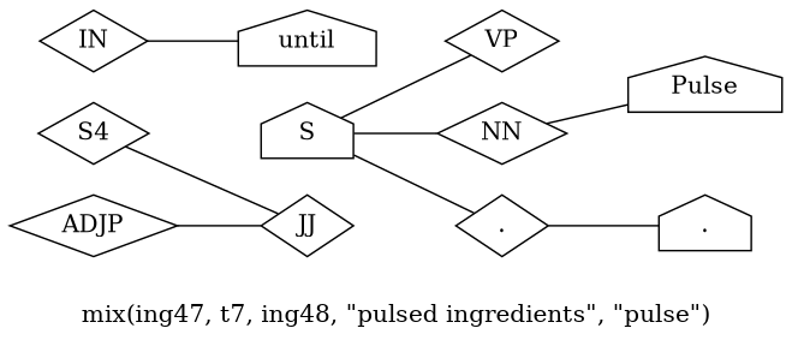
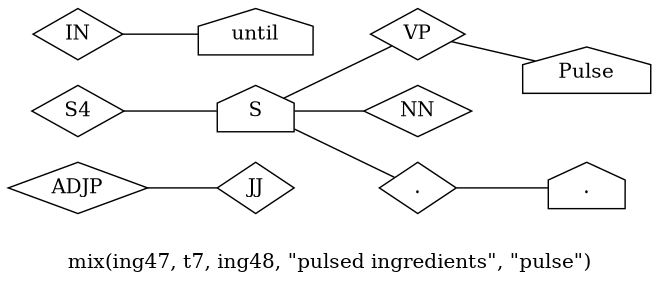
  graph {
    label="mix(ing47, t7, ing48, \"pulsed ingredients\", \"pulse\")"
    rankdir=LR
    node [shape=diamond]
    n1 [label=S4]
    n2 [label=S shape=house]
    n3 [label=VP]
    n4 [label="."]
    n5 [label=NN]
    n6 [label="." shape=house]
    n7 [label=Pulse shape=house]
    n8 [label=IN]
    n9 [label=until shape=house]
    n10 [label=ADJP]
    n11 [label=JJ]
-   n1 -- n11
+   n1 -- n2
    n2 -- n3
    n2 -- n4
    n2 -- n5
    n4 -- n6
-   n5 -- n7
+   n3 -- n7
    n8 -- n9
    n10 -- n11
  }
